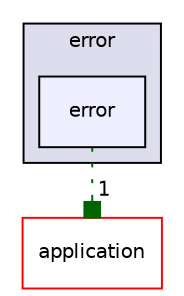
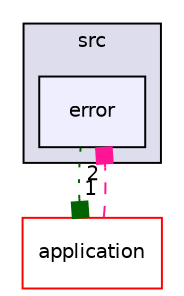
  digraph {
    compound=true
    node [fontname=Helvetica fontsize=10 shape=box style=filled]
    edge [labeldistance=1.5 labelfontname=Helvetica labelfontsize=10 arrowhead=box]
    n1 [fillcolor="#eeeeff" label=error pencolor=black]
    n2 [color=red fillcolor=white label=application]
    subgraph cluster_1 {
      bgcolor="#ddddee"
      fontname=Helvetica
      fontsize=10
-     label=error
+     label=src
      pencolor=black
      n1
    }
    n1 -> n2 [headlabel=1 color=darkgreen style=dotted]
+   n2 -> n1 [headlabel=2 color=deeppink style=dashed]
  }
